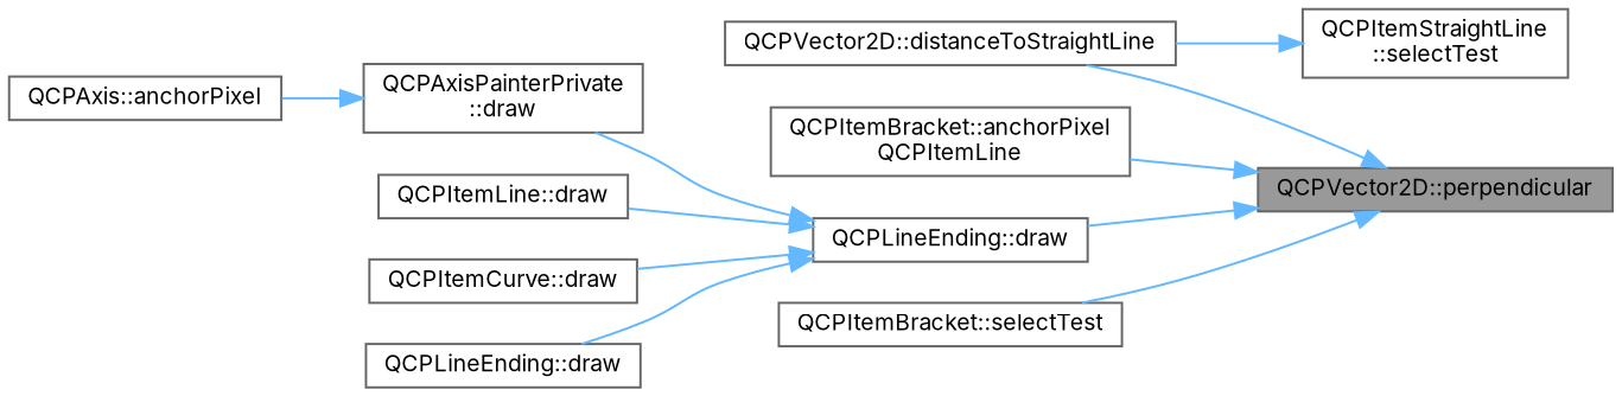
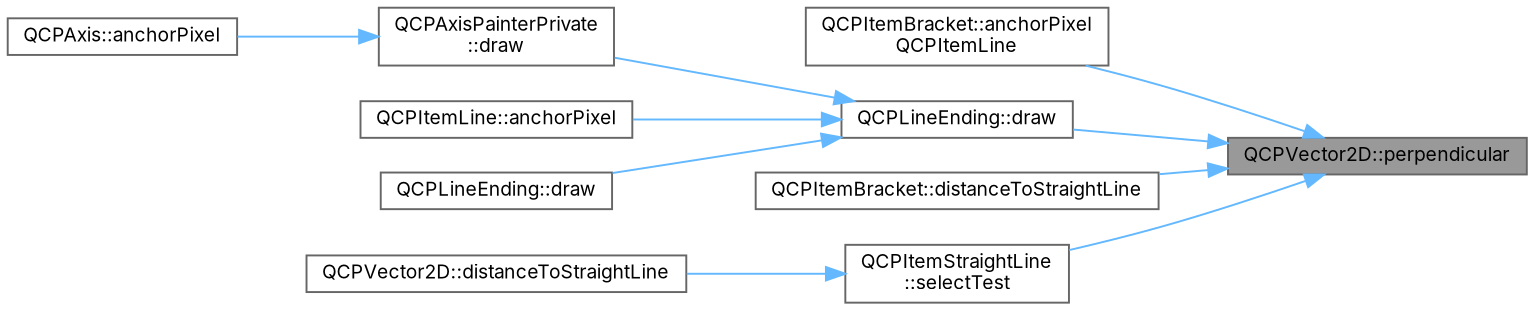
  digraph {
    fontname=Inter
    rankdir=RL
    node [color=grey40 fillcolor=white fontname=Inter fontsize=10 shape=box style=filled]
    edge [color=steelblue1 dir=back fontname=Inter fontsize=10 labelfontname=Helvetica labelfontsize=10 style=solid]
    n1 [color=gray40 fillcolor=grey60 fontcolor=black height=0.2 label="QCPVector2D::perpendicular" width=0.4]
    n2 [height=0.2 label="QCPItemBracket::anchorPixel\lQCPItemLine" width=0.4]
    n3 [height=0.2 label="QCPVector2D::distanceToStraightLine" width=0.4]
    n4 [height=0.2 label="QCPLineEnding::draw" width=0.4]
-   n5 [height=0.2 label="QCPItemBracket::selectTest" width=0.4]
+   n5 [height=0.2 label="QCPItemBracket::distanceToStraightLine" width=0.4]
    n6 [height=0.2 label="QCPAxisPainterPrivate\l::draw" width=0.4]
-   n7 [height=0.2 label="QCPItemLine::draw" width=0.4]
-   n8 [height=0.2 label="QCPItemCurve::draw" width=0.4]
+   n7 [height=0.2 label="QCPItemLine::anchorPixel" width=0.4]
    n9 [height=0.2 label="QCPLineEnding::draw" width=0.4]
    n10 [height=0.2 label="QCPItemStraightLine\l::selectTest" width=0.4]
    n11 [height=0.2 label="QCPAxis::anchorPixel" width=0.4]
    n1 -> n2
-   n1 -> n3
+   n1 -> n10
    n1 -> n4
    n1 -> n5
    n4 -> n6
    n4 -> n7
-   n4 -> n8
    n4 -> n9
    n6 -> n11
    n10 -> n3
  }
